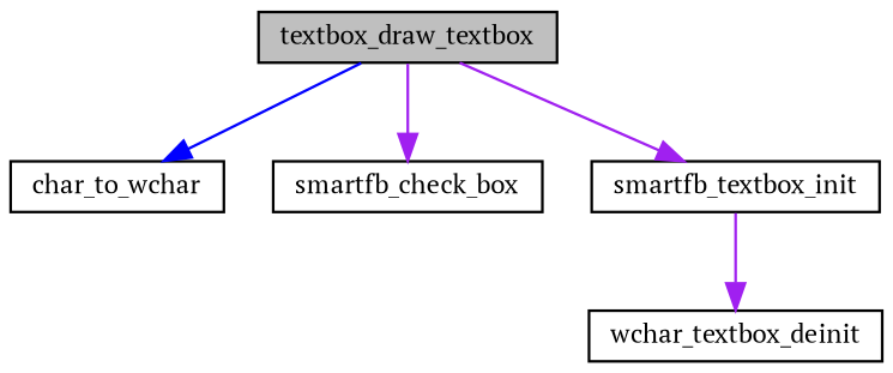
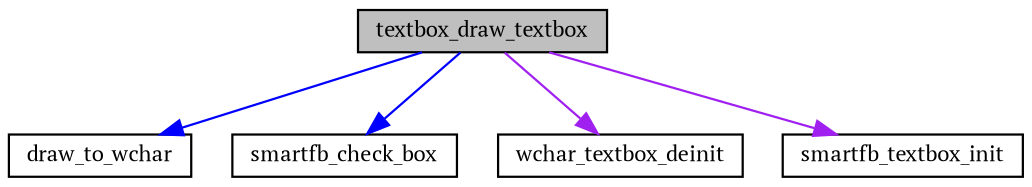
  digraph {
    fontname="PT Serif"
    rankdir=TB
    node [color=black fontname="PT Serif" fontsize=10 shape=record]
    edge [color=blue fontname="PT Serif" fontsize=10 labelfontname=Helvetica labelfontsize=10 style=solid]
    n1 [fillcolor=grey75 fontcolor=black height=0.2 label=textbox_draw_textbox style=filled width=0.4]
-   n2 [height=0.2 label=char_to_wchar width=0.4]
+   n2 [height=0.2 label=draw_to_wchar width=0.4]
    n3 [height=0.2 label=smartfb_check_box width=0.4]
    n4 [height=0.2 label=wchar_textbox_deinit width=0.4]
    n5 [height=0.2 label=smartfb_textbox_init width=0.4]
    n1 -> n2
-   n1 -> n3 [color=purple]
-   n5 -> n4 [color=purple]
+   n1 -> n3
+   n1 -> n4 [color=purple]
    n1 -> n5 [color=purple]
  }
